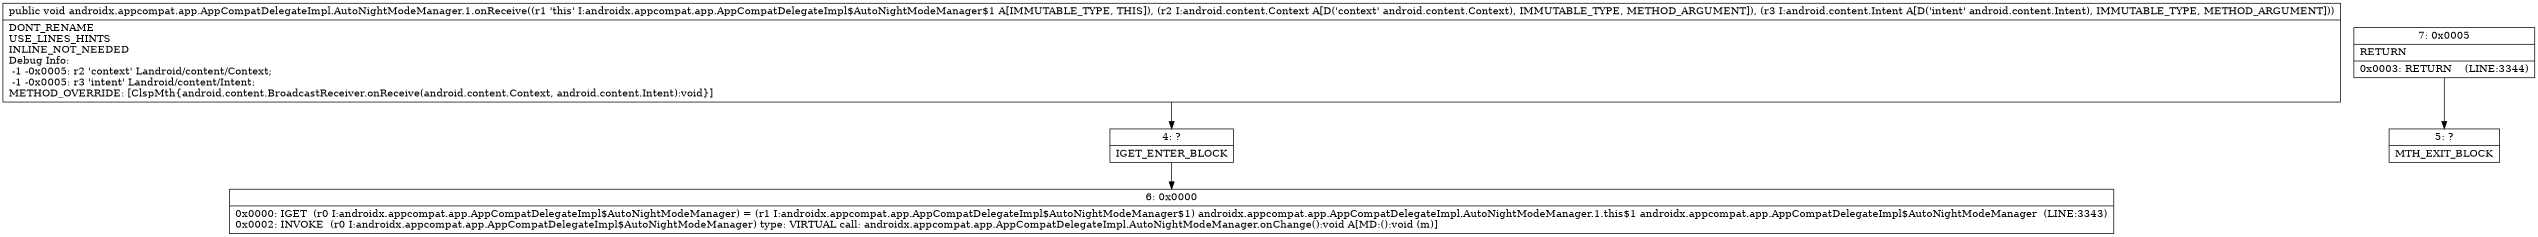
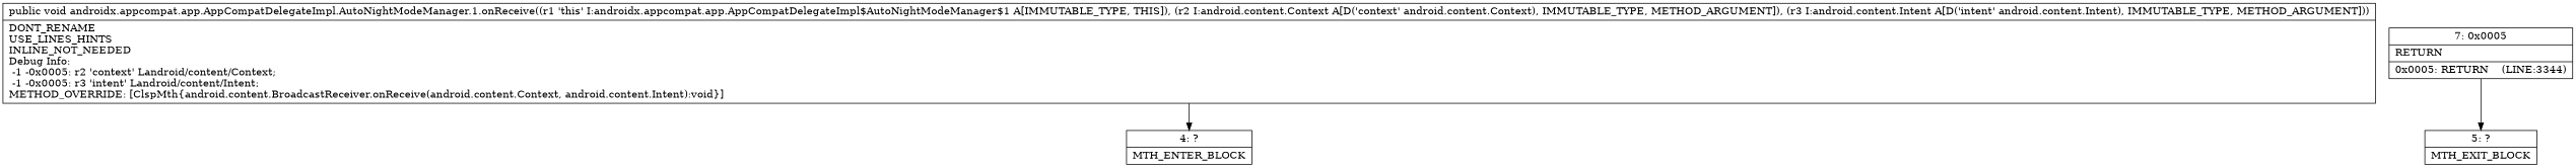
  digraph {
    node [shape=record]
-   n1 [label="{4\:\ ?|IGET_ENTER_BLOCK\l}"]
-   n2 [label="{6\:\ 0x0000|0x0000: IGET  (r0 I:androidx.appcompat.app.AppCompatDelegateImpl$AutoNightModeManager) = (r1 I:androidx.appcompat.app.AppCompatDelegateImpl$AutoNightModeManager$1) androidx.appcompat.app.AppCompatDelegateImpl.AutoNightModeManager.1.this$1 androidx.appcompat.app.AppCompatDelegateImpl$AutoNightModeManager  (LINE:3343)\l0x0002: INVOKE  (r0 I:androidx.appcompat.app.AppCompatDelegateImpl$AutoNightModeManager) type: VIRTUAL call: androidx.appcompat.app.AppCompatDelegateImpl.AutoNightModeManager.onChange():void A[MD:():void (m)]\l}"]
-   n3 [label="{7\:\ 0x0005|RETURN\l|0x0003: RETURN    (LINE:3344)\l}"]
+   n1 [label="{4\:\ ?|MTH_ENTER_BLOCK\l}"]
+   n3 [label="{7\:\ 0x0005|RETURN\l|0x0005: RETURN    (LINE:3344)\l}"]
    n4 [label="{5\:\ ?|MTH_EXIT_BLOCK\l}"]
    n5 [label="{public void androidx.appcompat.app.AppCompatDelegateImpl.AutoNightModeManager.1.onReceive((r1 'this' I:androidx.appcompat.app.AppCompatDelegateImpl$AutoNightModeManager$1 A[IMMUTABLE_TYPE, THIS]), (r2 I:android.content.Context A[D('context' android.content.Context), IMMUTABLE_TYPE, METHOD_ARGUMENT]), (r3 I:android.content.Intent A[D('intent' android.content.Intent), IMMUTABLE_TYPE, METHOD_ARGUMENT]))  | DONT_RENAME\lUSE_LINES_HINTS\lINLINE_NOT_NEEDED\lDebug Info:\l  \-1 \-0x0005: r2 'context' Landroid\/content\/Context;\l  \-1 \-0x0005: r3 'intent' Landroid\/content\/Intent;\lMETHOD_OVERRIDE: [ClspMth\{android.content.BroadcastReceiver.onReceive(android.content.Context, android.content.Intent):void\}]\l}"]
-   n1 -> n2
    n3 -> n4
    n5 -> n1
  }
